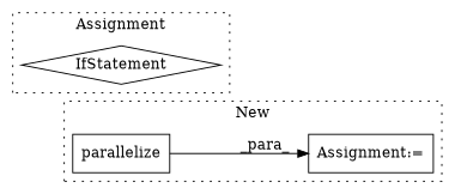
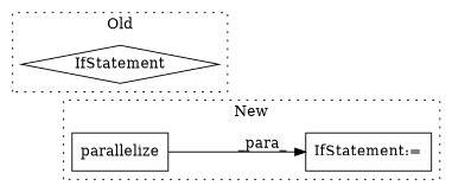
  digraph {
    rankdir=LR
    node [shape=box]
    n1 [a=32 l="12,1" label=parallelize s="3218,3278"]
-   n2 [a=7 l=1 label="Assignment:=" s=3214]
+   n2 [a=7 l=1 label="IfStatement:=" s=3214]
    n3 [a=25 l="4,2" label=IfStatement s="5087,5115" shape=diamond]
    subgraph cluster_1 {
      label=New
      style=dotted
      n1
      n2
    }
    subgraph cluster_2 {
-     label=Assignment
+     label=Old
      style=dotted
      n3
    }
    n1 -> n2 [label=_para_]
  }
